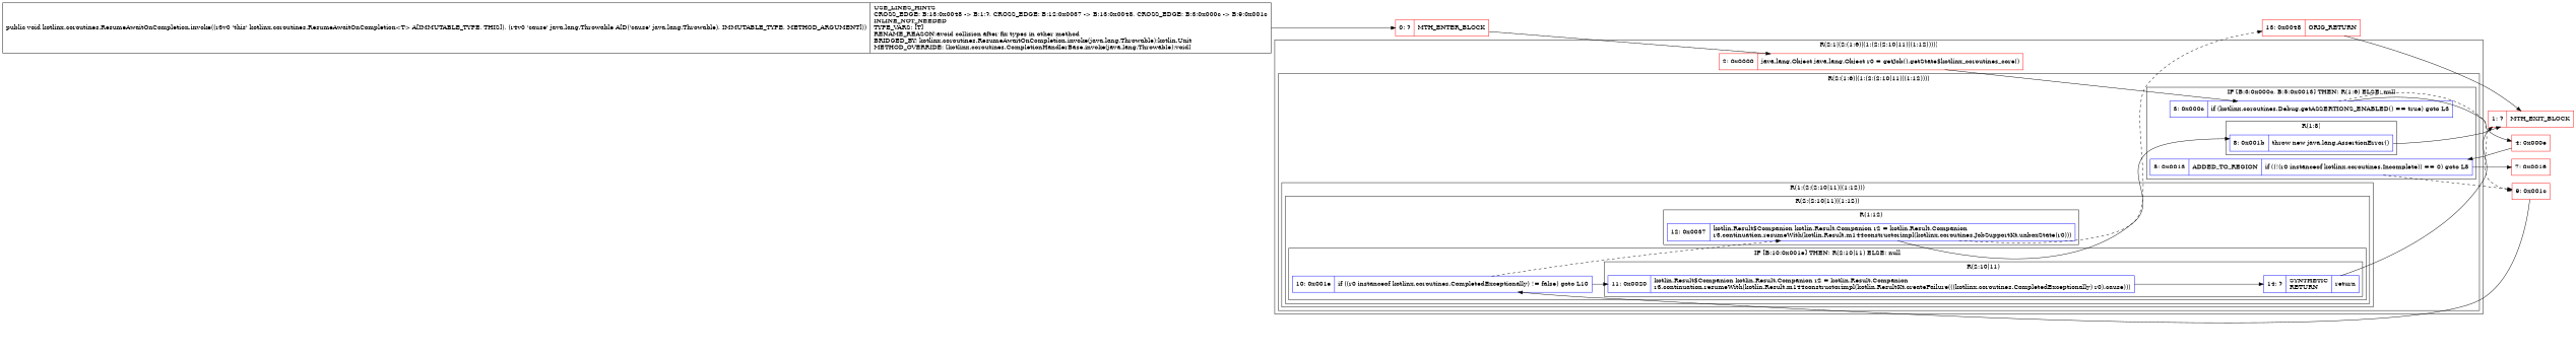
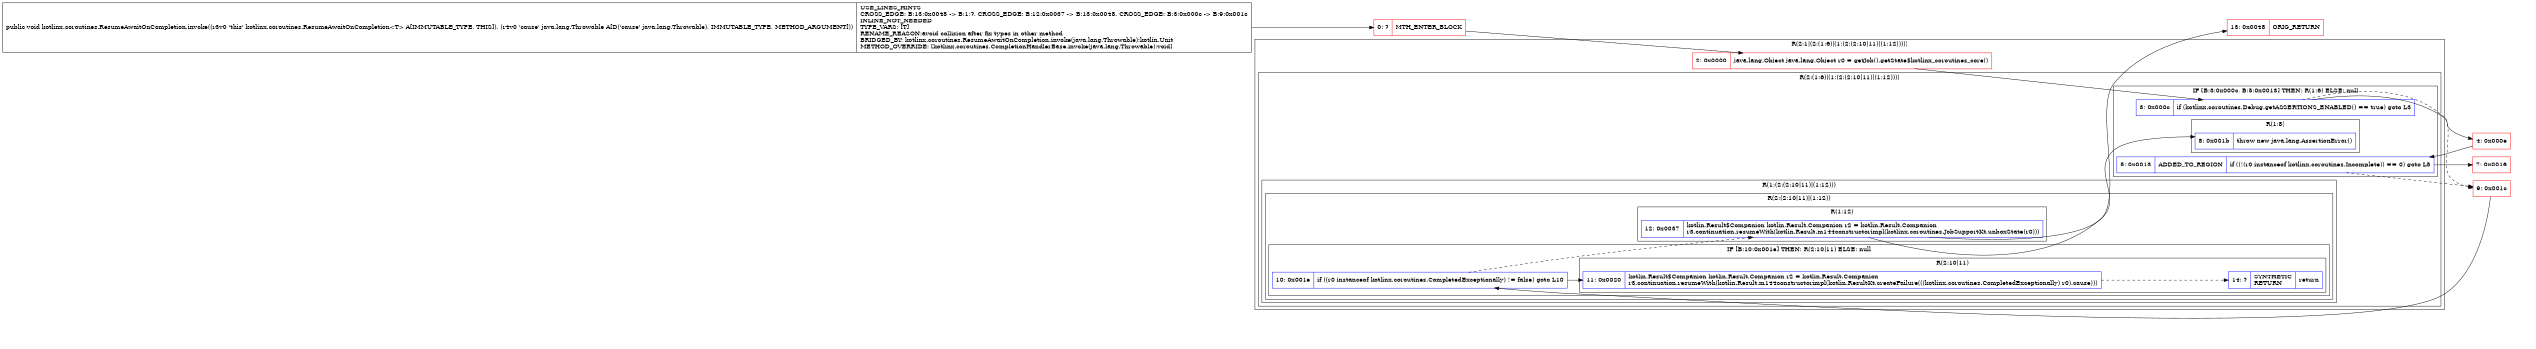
  digraph {
    rankdir=LR
    node [color=blue shape=record]
    n1 [label="{8\:\ 0x001b|throw new java.lang.AssertionError()\l}"]
    n2 [label="{3\:\ 0x000c|if (kotlinx.coroutines.Debug.getASSERTIONS_ENABLED() == true) goto L3\l}"]
    n3 [label="{5\:\ 0x0013|ADDED_TO_REGION\l|if ((!(r0 instanceof kotlinx.coroutines.Incomplete)) == 0) goto L5\l}"]
    n4 [label="{11\:\ 0x0020|kotlin.Result$Companion kotlin.Result.Companion r2 = kotlin.Result.Companion\lr3.continuation.resumeWith(kotlin.Result.m144constructorimpl(kotlin.ResultKt.createFailure(((kotlinx.coroutines.CompletedExceptionally) r0).cause)))\l}"]
    n5 [label="{14\:\ ?|SYNTHETIC\lRETURN\l|return\l}"]
    n6 [label="{10\:\ 0x001e|if ((r0 instanceof kotlinx.coroutines.CompletedExceptionally) != false) goto L10\l}"]
    n7 [label="{12\:\ 0x0037|kotlin.Result$Companion kotlin.Result.Companion r2 = kotlin.Result.Companion\lr3.continuation.resumeWith(kotlin.Result.m144constructorimpl(kotlinx.coroutines.JobSupportKt.unboxState(r0)))\l}"]
    n8 [color=red label="{2\:\ 0x0000|java.lang.Object java.lang.Object r0 = getJob().getState$kotlinx_coroutines_core()\l}"]
-   n9 [color=red label="{1\:\ ?|MTH_EXIT_BLOCK\l}"]
    n10 [color=red label="{4\:\ 0x000e}"]
    n11 [color=red label="{9\:\ 0x001c}"]
    n12 [color=red label="{7\:\ 0x0016}"]
    n13 [color=red label="{13\:\ 0x0048|ORIG_RETURN\l}"]
    n14 [color=red label="{0\:\ ?|MTH_ENTER_BLOCK\l}"]
    n15 [label="{public void kotlinx.coroutines.ResumeAwaitOnCompletion.invoke((r3v0 'this' kotlinx.coroutines.ResumeAwaitOnCompletion\<T\> A[IMMUTABLE_TYPE, THIS]), (r4v0 'cause' java.lang.Throwable A[D('cause' java.lang.Throwable), IMMUTABLE_TYPE, METHOD_ARGUMENT]))  | USE_LINES_HINTS\lCROSS_EDGE: B:13:0x0048 \-\> B:1:?, CROSS_EDGE: B:12:0x0037 \-\> B:13:0x0048, CROSS_EDGE: B:3:0x000c \-\> B:9:0x001c\lINLINE_NOT_NEEDED\lTYPE_VARS: [T]\lRENAME_REASON:avoid collision after fix types in other method\lBRIDGED_BY: kotlinx.coroutines.ResumeAwaitOnCompletion.invoke(java.lang.Throwable):kotlin.Unit\lMETHOD_OVERRIDE: [kotlinx.coroutines.CompletionHandlerBase.invoke(java.lang.Throwable):void]\l}" color=""]
    subgraph cluster_1 {
      label="R(2:1|(2:(1:6)|(1:(2:(2:10|11)|(1:12)))))"
      n8
      subgraph cluster_2 {
        label="R(2:(1:6)|(1:(2:(2:10|11)|(1:12))))"
        subgraph cluster_3 {
          label="IF [B:3:0x000c, B:5:0x0013] THEN: R(1:6) ELSE: null"
          n2
          n3
          subgraph cluster_4 {
            label="R(1:8)"
            n1
          }
        }
        subgraph cluster_5 {
          label="R(1:(2:(2:10|11)|(1:12)))"
          subgraph cluster_6 {
            label="R(2:(2:10|11)|(1:12))"
            subgraph cluster_7 {
              label="IF [B:10:0x001e] THEN: R(2:10|11) ELSE: null"
              n6
              subgraph cluster_8 {
                label="R(2:10|11)"
                n4
                n5
              }
            }
            subgraph cluster_9 {
              label="R(1:12)"
              n7
            }
          }
        }
      }
    }
-   n1 -> n9
    n2 -> n10
    n2 -> n11 [style=dashed]
    n3 -> n11 [style=dashed]
    n3 -> n12
-   n4 -> n5
-   n5 -> n9
+   n4 -> n5 [style=dashed]
    n6 -> n4
    n6 -> n7 [style=dashed]
    n7 -> n1
-   n7 -> n13 [style=dashed]
+   n7 -> n13
    n8 -> n2
    n10 -> n3
    n11 -> n6
-   n13 -> n9
    n14 -> n8
    n15 -> n14
  }
